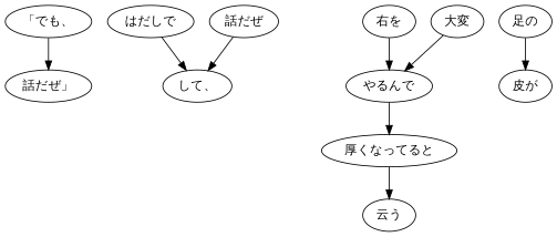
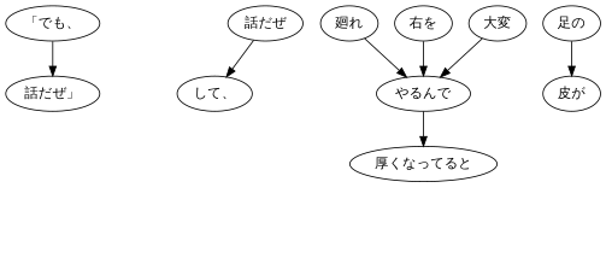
  digraph {
    n1 [label="「でも、"]
    n2 [label="話だぜ」"]
-   n3 [label="はだしで"]
    n4 [label="して、"]
    n5 [label="話だぜ"]
    n6 [label="厚くなってると"]
-   n7 [label="云う"]
+   n8 [label="廻れ"]
    n9 [label="やるんで"]
    n10 [label="右を"]
    n11 [label="足の"]
    n12 [label="皮が"]
    n13 [label="大変"]
    n1 -> n2
-   n3 -> n4
    n5 -> n4
-   n6 -> n7
+   n8 -> n9
    n9 -> n6
    n10 -> n9
    n11 -> n12
    n13 -> n9
  }
